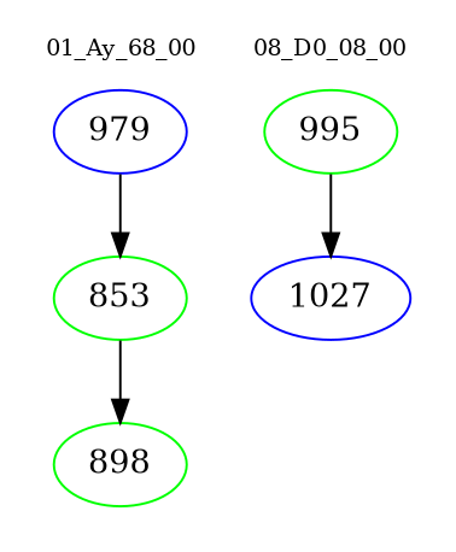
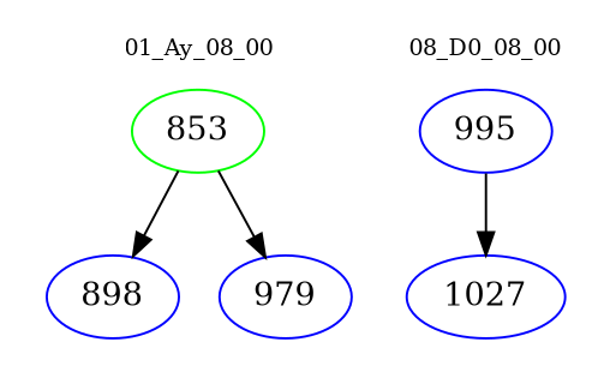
  digraph {
    node [color=green]
    edge [color=black]
    n1 [label=853]
-   n2 [label=898]
+   n2 [color=blue label=898]
    n3 [color=blue label=979]
-   n4 [label=995]
+   n4 [color=blue label=995]
    n5 [color=blue label=1027]
    subgraph cluster_1 {
      color=white
      fontsize=10
-     label="01_Ay_68_00"
+     label="01_Ay_08_00"
      n1
      n2
      n3
    }
    subgraph cluster_2 {
      color=white
      fontsize=10
      label="08_D0_08_00"
      n4
      n5
    }
    n1 -> n2
-   n3 -> n1
+   n1 -> n3
    n4 -> n5
  }
